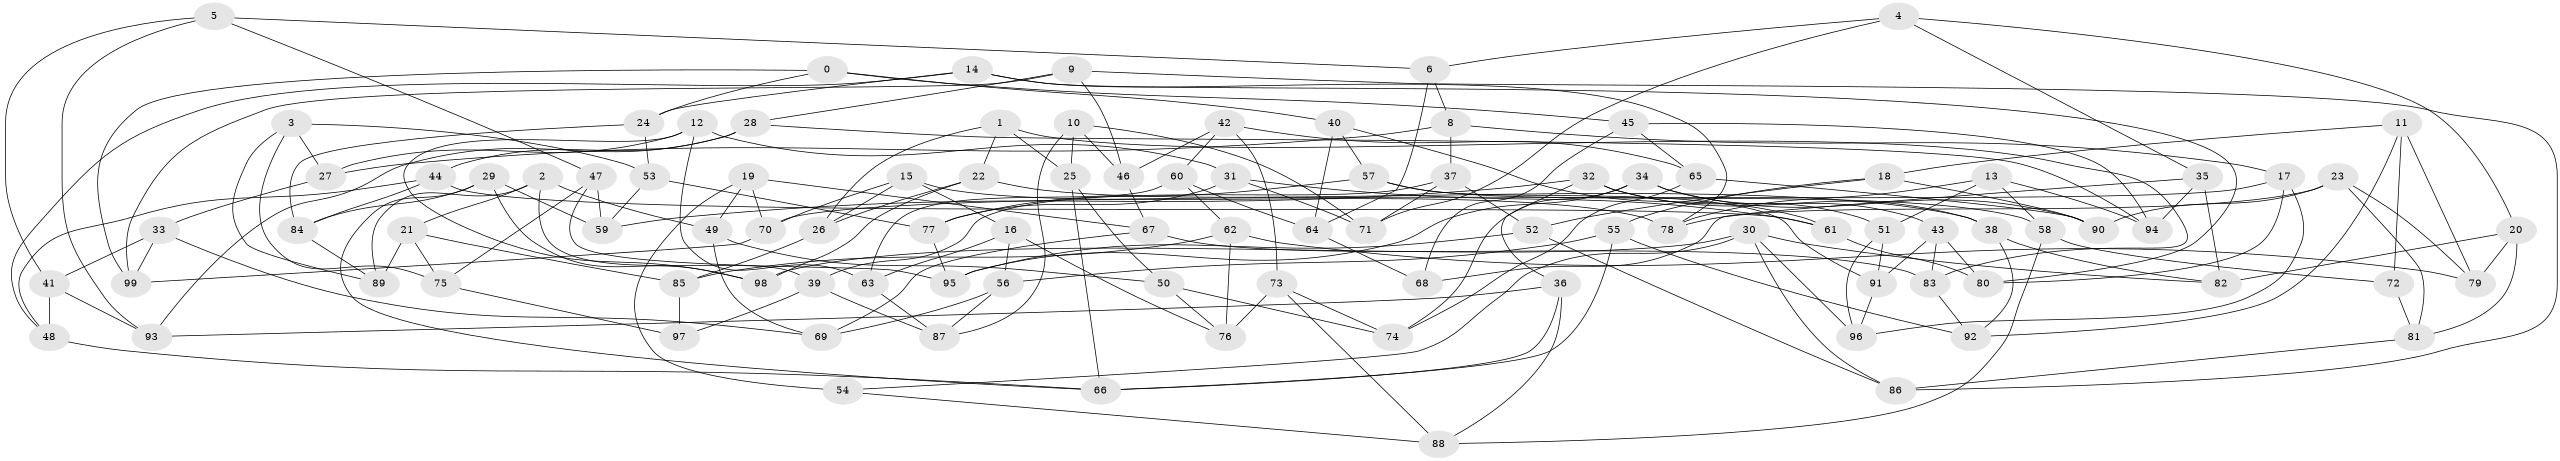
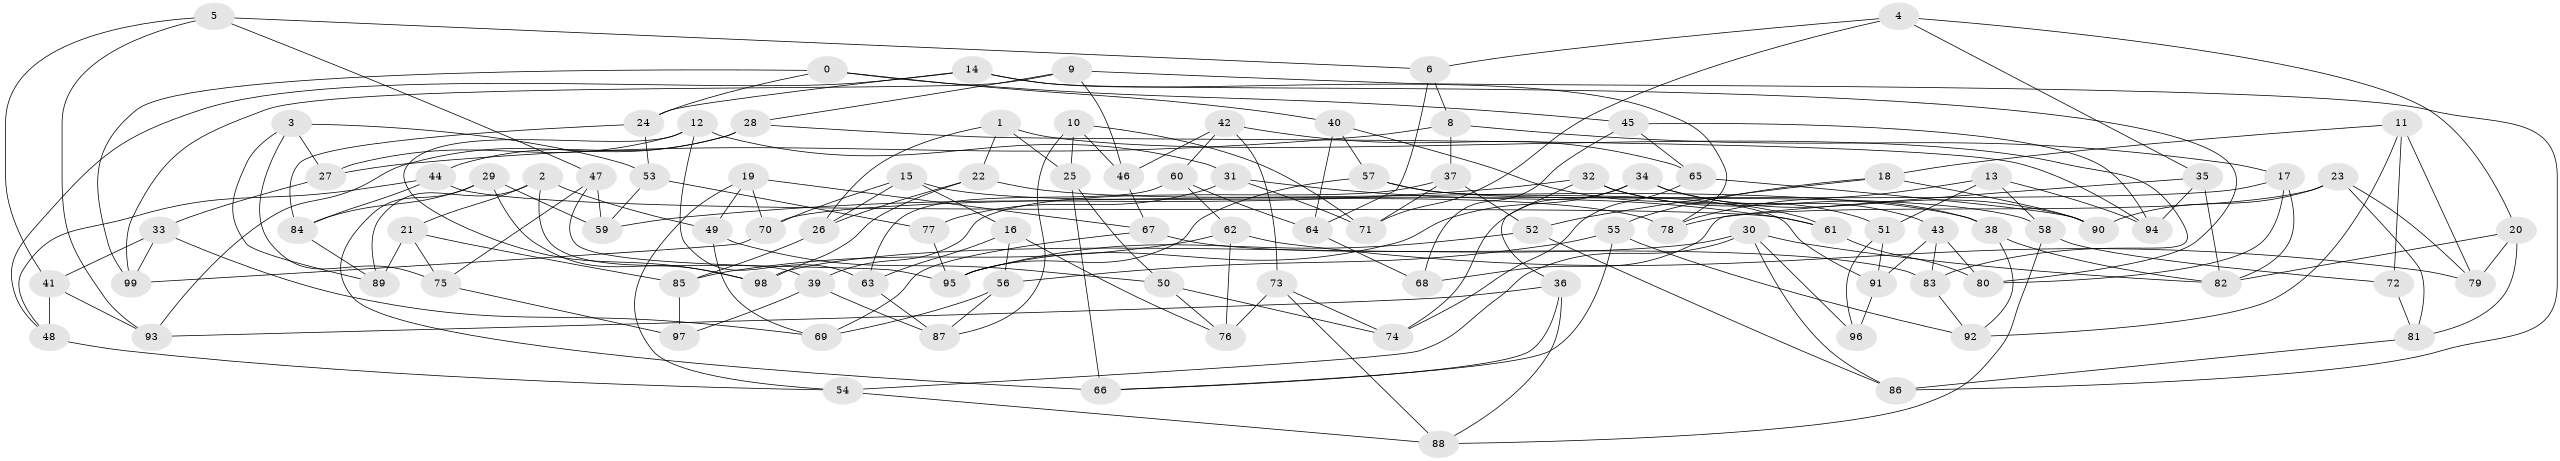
  graph {
    node [color=gray90 style=filled]
    1
    22
    25
    26
    83
    98
    38
    50
    66
    85
    92
    2
    21
    39
    49
    89
    75
    87
    97
    69
    3
    27
    53
    33
    59
    77
    4
    6
    20
    35
    71
    8
    64
    79
    81
    82
    94
    68
    5
    41
    47
    93
    48
    95
    17
    37
    n47 [label=0]
    24
    40
    45
    99
    84
    61
    57
    65
    80
    70
    96
    52
    9
    28
    46
    86
    44
    67
    10
    11
    18
    72
    55
    90
    12
    31
    63
    13
    51
    58
    78
    91
    88
    14
    54
    15
    16
    56
    76
    19
    23
    74
    29
    30
    32
    36
    34
    43
    42
    60
    73
    62
    1 -- 22
    1 -- 25
    1 -- 26
    1 -- 83
    22 -- 26
    22 -- 98
    22 -- 38
    25 -- 50
    25 -- 66
    26 -- 85
    83 -- 92
    38 -- 92
    38 -- 82
    50 -- 76
    50 -- 74
    85 -- 97
    2 -- 21
    2 -- 39
    2 -- 49
    2 -- 89
    21 -- 85
    21 -- 89
    21 -- 75
    39 -- 87
    39 -- 97
    49 -- 50
    49 -- 69
    75 -- 97
    3 -- 89
    3 -- 75
    3 -- 27
    3 -- 53
    27 -- 33
    53 -- 59
    53 -- 77
    33 -- 69
    33 -- 41
    33 -- 99
    77 -- 95
    4 -- 6
    4 -- 20
    4 -- 35
    4 -- 71
    6 -- 8
    6 -- 64
    20 -- 79
    20 -- 81
    20 -- 82
    35 -- 82
    35 -- 94
    35 -- 68
    8 -- 27
    8 -- 17
    8 -- 37
    64 -- 68
    81 -- 86
    5 -- 6
    5 -- 41
    5 -- 47
    5 -- 93
    41 -- 93
    41 -- 48
    47 -- 75
    47 -- 59
    47 -- 95
-   48 -- 66
+   48 -- 54
    17 -- 80
    17 -- 70
-   17 -- 96
+   17 -- 82
    37 -- 39
    37 -- 71
    37 -- 52
    n47 -- 24
    n47 -- 40
    n47 -- 45
    n47 -- 99
    24 -- 53
    24 -- 84
    40 -- 64
    40 -- 61
    40 -- 57
    45 -- 94
    45 -- 68
    45 -- 65
    84 -- 89
    61 -- 80
-   57 -- 77
+   57 -- 95
    57 -- 58
    57 -- 91
    65 -- 90
    65 -- 74
    70 -- 99
    52 -- 95
    52 -- 86
    9 -- 99
    9 -- 28
    9 -- 46
    9 -- 86
    28 -- 94
    28 -- 93
    28 -- 44
    46 -- 67
    44 -- 48
    44 -- 84
    44 -- 61
    67 -- 83
    67 -- 69
    10 -- 25
    10 -- 87
    10 -- 71
    10 -- 46
    11 -- 92
    11 -- 79
    11 -- 18
    11 -- 72
    18 -- 52
    18 -- 55
    18 -- 90
    72 -- 81
    55 -- 66
    55 -- 92
    55 -- 56
    12 -- 98
    12 -- 27
    12 -- 31
    12 -- 63
    31 -- 77
    31 -- 71
    31 -- 61
    63 -- 87
    13 -- 94
    13 -- 51
    13 -- 58
    13 -- 78
    51 -- 96
    51 -- 91
    58 -- 72
    58 -- 88
    91 -- 96
    14 -- 48
    14 -- 24
    14 -- 80
    14 -- 78
    54 -- 88
    15 -- 26
    15 -- 70
    15 -- 78
    15 -- 16
    16 -- 63
    16 -- 56
    16 -- 76
    56 -- 87
    56 -- 69
    19 -- 49
    19 -- 70
    19 -- 67
    19 -- 54
    23 -- 79
    23 -- 81
    23 -- 90
    23 -- 78
    29 -- 98
    29 -- 66
    29 -- 59
    29 -- 84
    30 -- 98
    30 -- 82
    30 -- 96
    30 -- 86
    30 -- 54
    32 -- 38
    32 -- 59
    32 -- 51
    32 -- 36
    36 -- 66
    36 -- 93
    36 -- 88
    34 -- 95
    34 -- 90
    34 -- 74
    34 -- 43
    43 -- 83
    43 -- 80
    43 -- 91
    42 -- 65
    42 -- 46
    42 -- 60
    42 -- 73
    60 -- 64
    60 -- 63
    60 -- 62
    73 -- 88
    73 -- 76
    73 -- 74
    62 -- 85
    62 -- 79
    62 -- 76
  }
